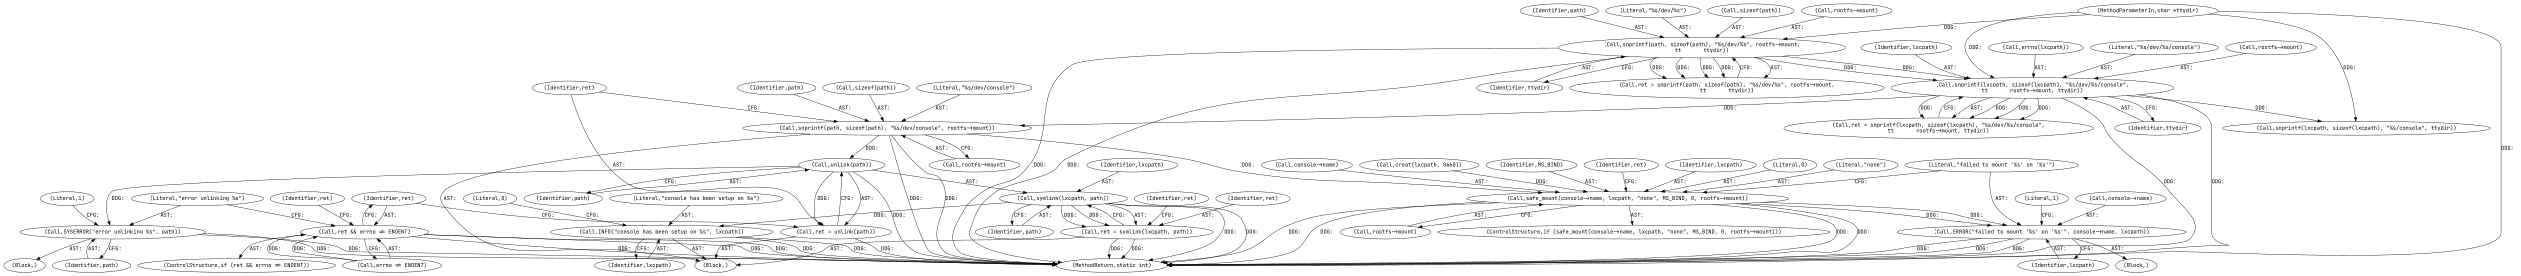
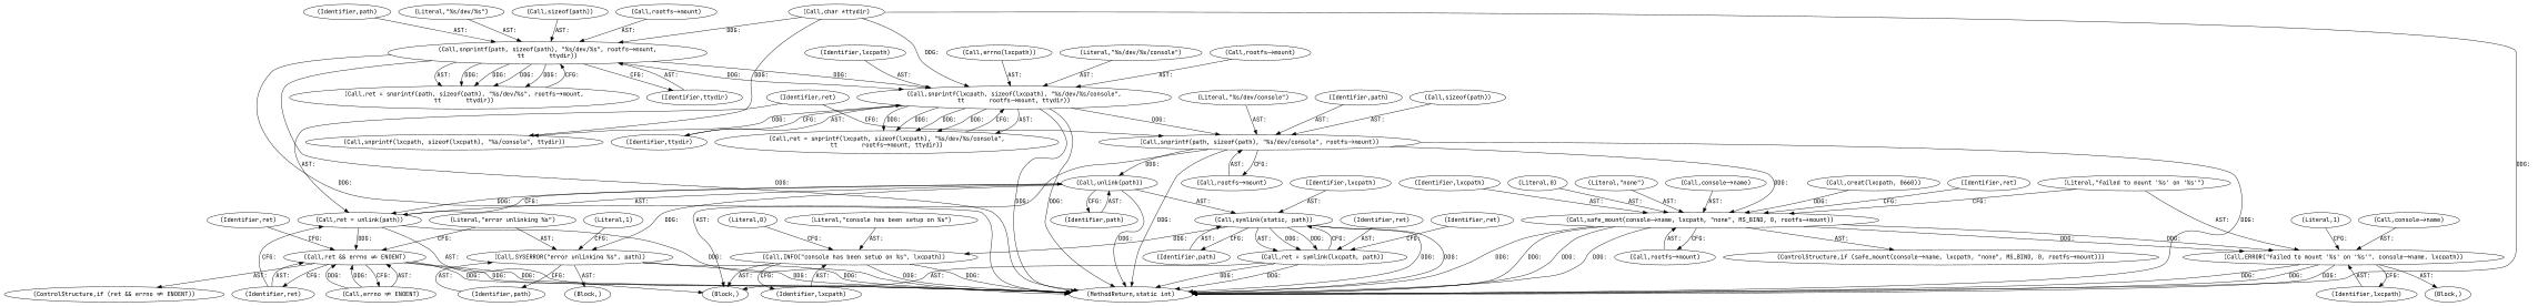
  digraph {
    fontname="JetBrains Mono"
    node [fontname="JetBrains Mono"]
    edge [fontname="JetBrains Mono"]
    n1 [label="(Call,snprintf(path, sizeof(path), \"%s/dev/console\", rootfs->mount))"]
    n2 [label="(Call,unlink(path))"]
    n3 [label="(Call,safe_mount(console->name, lxcpath, \"none\", MS_BIND, 0, rootfs->mount))"]
    n4 [label="(MethodReturn,static int)"]
    n5 [label="(Call,rootfs->mount)"]
    n6 [label="(Block,)"]
    n7 [label="(Call,ret = unlink(path))"]
    n8 [label="(Call,SYSERROR(\"error unlinking %s\", path))"]
-   n9 [label="(Call,symlink(lxcpath, path))"]
+   n9 [label="(Call,symlink(static, path))"]
    n10 [label="(Identifier,path)"]
    n11 [label="(Call,ERROR(\"failed to mount '%s' on '%s'\", console->name, lxcpath))"]
    n12 [label="(ControlStructure,if (safe_mount(console->name, lxcpath, \"none\", MS_BIND, 0, rootfs->mount)))"]
    n13 [label="(Call,rootfs->mount)"]
    n14 [label="(Call,snprintf(lxcpath, sizeof(lxcpath), \"%s/dev/%s/console\",\n\t\t       rootfs->mount, ttydir))"]
    n15 [label="(Identifier,ttydir)"]
    n16 [label="(Call,snprintf(lxcpath, sizeof(lxcpath), \"%s/console\", ttydir))"]
    n17 [label="(Call,ret = snprintf(lxcpath, sizeof(lxcpath), \"%s/dev/%s/console\",\n\t\t       rootfs->mount, ttydir))"]
    n18 [label="(Call,snprintf(path, sizeof(path), \"%s/dev/%s\", rootfs->mount,\n\t\t       ttydir))"]
    n19 [label="(Identifier,ttydir)"]
    n20 [label="(Call,ret = snprintf(path, sizeof(path), \"%s/dev/%s\", rootfs->mount,\n\t\t       ttydir))"]
-   n21 [label="(MethodParameterIn,char *ttydir)"]
+   n21 [label="(Call,char *ttydir)"]
    n22 [label="(Call,ret && errno != ENOENT)"]
    n23 [label="(Identifier,path)"]
    n24 [label="(Block,)"]
    n25 [label="(Call,ret = symlink(lxcpath, path))"]
    n26 [label="(Call,INFO(\"console has been setup on %s\", lxcpath))"]
    n27 [label="(Identifier,path)"]
    n28 [label="(Identifier,ret)"]
    n29 [label="(Call,errno != ENOENT)"]
    n30 [label="(ControlStructure,if (ret && errno != ENOENT))"]
    n31 [label="(Identifier,lxcpath)"]
    n32 [label="(Identifier,lxcpath)"]
    n33 [label="(Block,)"]
    n34 [label="(Literal,\"%s/dev/%s\")"]
    n35 [label="(Literal,1)"]
    n36 [label="(Literal,\"%s/dev/console\")"]
    n37 [label="(Call,console->name)"]
    n38 [label="(Call,sizeof(path))"]
    n39 [label="(Identifier,ret)"]
    n40 [label="(Call,creat(lxcpath, 0660))"]
    n41 [label="(Call,console->name)"]
    n42 [label="(Literal,0)"]
    n43 [label="(Call,errno(lxcpath))"]
    n44 [label="(Identifier,ret)"]
    n45 [label="(Identifier,path)"]
    n46 [label="(Literal,\"console has been setup on %s\")"]
    n47 [label="(Literal,\"failed to mount '%s' on '%s'\")"]
    n48 [label="(Literal,\"%s/dev/%s/console\")"]
    n49 [label="(Literal,1)"]
    n50 [label="(Identifier,lxcpath)"]
    n51 [label="(Identifier,ret)"]
    n52 [label="(Call,rootfs->mount)"]
-   n53 [label="(Identifier,MS_BIND)"]
    n54 [label="(Identifier,ret)"]
    n55 [label="(Identifier,ret)"]
    n56 [label="(Identifier,lxcpath)"]
    n57 [label="(Literal,0)"]
    n58 [label="(Call,rootfs->mount)"]
    n59 [label="(Call,sizeof(path))"]
    n60 [label="(Identifier,path)"]
    n61 [label="(Literal,\"none\")"]
    n62 [label="(Identifier,lxcpath)"]
    n63 [label="(Literal,\"error unlinking %s\")"]
    n1 -> n2 [label="DDG: "]
    n1 -> n3 [label="DDG: "]
    n1 -> n4 [label="DDG: "]
    n1 -> n4 [label="DDG: "]
    n1 -> n5 [label="CFG: "]
    n1 -> n6 [label="AST: "]
    n2 -> n4 [label="DDG: "]
    n2 -> n7 [label="AST: "]
    n2 -> n7 [label="DDG: "]
    n2 -> n8 [label="DDG: "]
    n2 -> n9 [label="AST: "]
    n2 -> n10 [label="CFG: "]
    n3 -> n4 [label="DDG: "]
    n3 -> n4 [label="DDG: "]
    n3 -> n4 [label="DDG: "]
    n3 -> n4 [label="DDG: "]
    n3 -> n11 [label="DDG: "]
    n3 -> n11 [label="DDG: "]
    n3 -> n12 [label="AST: "]
    n3 -> n13 [label="CFG: "]
    n5 -> n1 [label="AST: "]
    n7 -> n2 [label="CFG: "]
    n7 -> n4 [label="DDG: "]
    n7 -> n6 [label="AST: "]
+   n7 -> n22 [label="DDG: "]
    n8 -> n4 [label="DDG: "]
    n8 -> n4 [label="DDG: "]
    n8 -> n23 [label="CFG: "]
    n8 -> n24 [label="AST: "]
    n9 -> n4 [label="DDG: "]
    n9 -> n4 [label="DDG: "]
    n9 -> n25 [label="AST: "]
    n9 -> n25 [label="DDG: "]
    n9 -> n25 [label="DDG: "]
    n9 -> n26 [label="DDG: "]
    n9 -> n27 [label="CFG: "]
    n10 -> n2 [label="AST: "]
    n11 -> n4 [label="DDG: "]
    n11 -> n4 [label="DDG: "]
    n11 -> n4 [label="DDG: "]
    n11 -> n32 [label="CFG: "]
    n11 -> n33 [label="AST: "]
    n13 -> n3 [label="AST: "]
    n14 -> n1 [label="DDG: "]
    n14 -> n4 [label="DDG: "]
    n14 -> n4 [label="DDG: "]
    n14 -> n15 [label="CFG: "]
    n14 -> n16 [label="DDG: "]
    n14 -> n17 [label="AST: "]
    n14 -> n17 [label="DDG: "]
    n14 -> n17 [label="DDG: "]
    n14 -> n17 [label="DDG: "]
    n14 -> n17 [label="DDG: "]
    n15 -> n14 [label="AST: "]
    n17 -> n14 [label="CFG: "]
    n18 -> n4 [label="DDG: "]
    n18 -> n4 [label="DDG: "]
    n18 -> n14 [label="DDG: "]
    n18 -> n14 [label="DDG: "]
    n18 -> n19 [label="CFG: "]
    n18 -> n20 [label="AST: "]
    n18 -> n20 [label="DDG: "]
    n18 -> n20 [label="DDG: "]
    n18 -> n20 [label="DDG: "]
    n18 -> n20 [label="DDG: "]
    n19 -> n18 [label="AST: "]
    n20 -> n18 [label="CFG: "]
    n21 -> n4 [label="DDG: "]
    n21 -> n14 [label="DDG: "]
    n21 -> n16 [label="DDG: "]
    n21 -> n18 [label="DDG: "]
    n22 -> n4 [label="DDG: "]
    n22 -> n4 [label="DDG: "]
    n22 -> n4 [label="DDG: "]
    n22 -> n28 [label="CFG: "]
    n22 -> n29 [label="CFG: "]
    n22 -> n30 [label="AST: "]
    n23 -> n8 [label="AST: "]
    n25 -> n4 [label="DDG: "]
    n25 -> n4 [label="DDG: "]
    n25 -> n6 [label="AST: "]
    n25 -> n9 [label="CFG: "]
    n26 -> n4 [label="DDG: "]
    n26 -> n4 [label="DDG: "]
    n26 -> n6 [label="AST: "]
    n26 -> n31 [label="CFG: "]
    n27 -> n9 [label="AST: "]
    n28 -> n7 [label="CFG: "]
    n28 -> n22 [label="AST: "]
    n29 -> n22 [label="AST: "]
    n29 -> n22 [label="DDG: "]
    n29 -> n22 [label="DDG: "]
    n31 -> n26 [label="AST: "]
    n32 -> n11 [label="AST: "]
    n34 -> n18 [label="AST: "]
    n35 -> n11 [label="CFG: "]
    n36 -> n1 [label="AST: "]
    n37 -> n3 [label="AST: "]
    n38 -> n18 [label="AST: "]
    n39 -> n25 [label="AST: "]
    n40 -> n3 [label="DDG: "]
    n41 -> n11 [label="AST: "]
    n42 -> n26 [label="CFG: "]
    n43 -> n14 [label="AST: "]
    n44 -> n1 [label="CFG: "]
    n44 -> n7 [label="AST: "]
    n45 -> n1 [label="AST: "]
    n46 -> n26 [label="AST: "]
    n47 -> n3 [label="CFG: "]
    n47 -> n11 [label="AST: "]
    n48 -> n14 [label="AST: "]
    n49 -> n8 [label="CFG: "]
    n50 -> n9 [label="AST: "]
    n51 -> n22 [label="CFG: "]
    n52 -> n18 [label="AST: "]
-   n53 -> n3 [label="AST: "]
    n54 -> n3 [label="CFG: "]
    n55 -> n25 [label="CFG: "]
    n56 -> n3 [label="AST: "]
    n57 -> n3 [label="AST: "]
    n58 -> n14 [label="AST: "]
    n59 -> n1 [label="AST: "]
    n60 -> n18 [label="AST: "]
    n61 -> n3 [label="AST: "]
    n62 -> n14 [label="AST: "]
    n63 -> n8 [label="AST: "]
    n63 -> n22 [label="CFG: "]
  }
